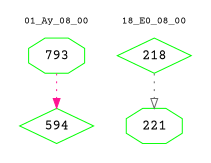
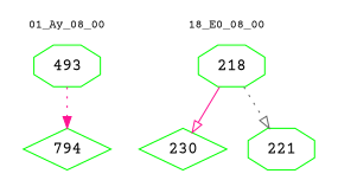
  digraph {
    fontname="Courier Prime"
    node [color=green fontname="Courier Prime" shape=diamond]
    edge [arrowhead=onormal color=deeppink fontname="Courier Prime" style=dotted]
-   n1 [label=793 shape=octagon]
-   n2 [label=594]
-   n3 [label=218]
+   n1 [label=493 shape=octagon]
+   n2 [label=794]
+   n3 [label=218 shape=octagon]
+   n4 [label=230]
    n5 [label=221 shape=octagon]
    subgraph cluster_1 {
      color=white
      fontsize=10
      label="01_Ay_08_00"
      n1
      n2
    }
    subgraph cluster_2 {
      color=white
      fontsize=10
      label="18_E0_08_00"
      n3
+     n4
      n5
    }
    n1 -> n2 [arrowhead=normal]
+   n3 -> n4 [style=solid]
    n3 -> n5 [color=gray40]
  }
